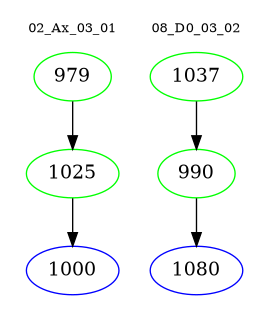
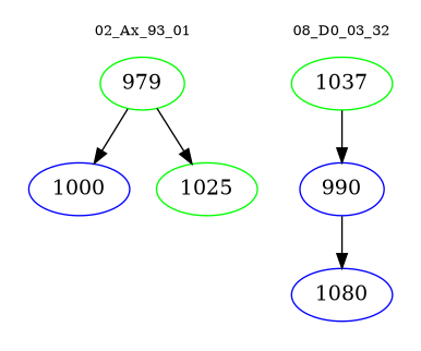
  digraph {
    node [color=green]
    edge [color=black]
    n1 [label=979]
    n2 [color=blue label=1000]
    n3 [label=1025]
-   n4 [label=990]
+   n4 [color=blue label=990]
    n5 [label=1037]
    n6 [color=blue label=1080]
    subgraph cluster_1 {
      color=white
      fontsize=10
-     label="02_Ax_03_01"
+     label="02_Ax_93_01"
      n1
      n2
      n3
    }
    subgraph cluster_2 {
      color=white
      fontsize=10
-     label="08_D0_03_02"
+     label="08_D0_03_32"
      n4
      n5
      n6
    }
-   n3 -> n2
+   n1 -> n2
    n1 -> n3
    n4 -> n6
    n5 -> n4
  }
